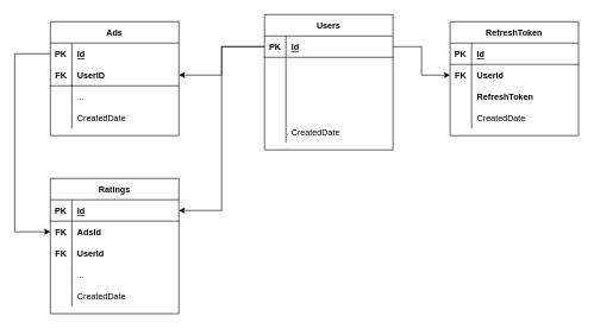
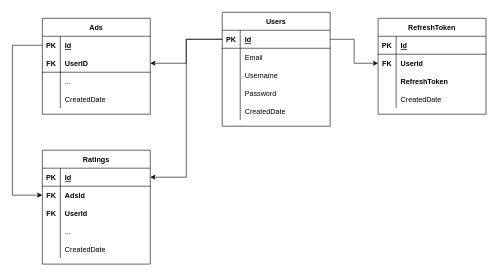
  <mxCell id="0" />
  <mxCell id="1" parent="0" />
  <mxCell id="2" value="Ads" style="shape=table;startSize=30;container=1;collapsible=1;childLayout=tableLayout;fixedRows=1;rowLines=0;fontStyle=1;align=center;resizeLast=1;" vertex="1" parent="1"><mxGeometry x="70" y="30" width="180" height="160" as="geometry"><mxRectangle x="130" y="300" width="60" height="30" as="alternateBounds" /></mxGeometry></mxCell>
  <mxCell id="3" value="" style="shape=partialRectangle;collapsible=0;dropTarget=0;pointerEvents=0;fillColor=none;top=0;left=0;bottom=0;right=0;points=[[0,0.5],[1,0.5]];portConstraint=eastwest;" vertex="1" parent="2"><mxGeometry y="30" width="180" height="30" as="geometry" /></mxCell>
  <mxCell id="4" value="PK" style="shape=partialRectangle;connectable=0;fillColor=none;top=0;left=0;bottom=0;right=0;fontStyle=1;overflow=hidden;" vertex="1" parent="3"><mxGeometry width="30" height="30" as="geometry" /></mxCell>
  <mxCell id="5" value="Id" style="shape=partialRectangle;connectable=0;fillColor=none;top=0;left=0;bottom=0;right=0;align=left;spacingLeft=6;fontStyle=5;overflow=hidden;" vertex="1" parent="3"><mxGeometry x="30" width="150" height="30" as="geometry" /></mxCell>
  <mxCell id="6" value="" style="shape=partialRectangle;collapsible=0;dropTarget=0;pointerEvents=0;fillColor=none;top=0;left=0;bottom=0;right=0;points=[[0,0.5],[1,0.5]];portConstraint=eastwest;" vertex="1" parent="2"><mxGeometry y="60" width="180" height="30" as="geometry" /></mxCell>
  <mxCell id="7" value="FK" style="shape=partialRectangle;connectable=0;top=0;left=0;bottom=1;right=0;editable=1;overflow=hidden;fontStyle=1;fillColor=none;shadow=0;sketch=0;" vertex="1" parent="6"><mxGeometry width="30" height="30" as="geometry" /></mxCell>
  <mxCell id="8" value="UserID" style="shape=partialRectangle;connectable=0;top=0;left=0;bottom=1;right=0;align=left;spacingLeft=6;overflow=hidden;fontStyle=1;fillColor=none;shadow=0;sketch=0;" vertex="1" parent="6"><mxGeometry x="30" width="150" height="30" as="geometry" /></mxCell>
  <mxCell id="9" value="" style="shape=partialRectangle;collapsible=0;dropTarget=0;pointerEvents=0;fillColor=none;top=0;left=0;bottom=0;right=0;points=[[0,0.5],[1,0.5]];portConstraint=eastwest;" vertex="1" parent="2"><mxGeometry y="90" width="180" height="30" as="geometry" /></mxCell>
  <mxCell id="10" value="" style="shape=partialRectangle;connectable=0;top=0;left=0;bottom=0;right=0;editable=1;overflow=hidden;strokeWidth=1;fillColor=none;" vertex="1" parent="9"><mxGeometry width="30" height="30" as="geometry" /></mxCell>
  <mxCell id="11" value="..." style="shape=partialRectangle;connectable=0;top=0;left=0;bottom=0;right=0;align=left;spacingLeft=6;overflow=hidden;strokeWidth=1;fillColor=none;" vertex="1" parent="9"><mxGeometry x="30" width="150" height="30" as="geometry" /></mxCell>
  <mxCell id="12" value="" style="shape=partialRectangle;collapsible=0;dropTarget=0;pointerEvents=0;fillColor=none;top=0;left=0;bottom=0;right=0;points=[[0,0.5],[1,0.5]];portConstraint=eastwest;" vertex="1" parent="2"><mxGeometry y="120" width="180" height="30" as="geometry" /></mxCell>
  <mxCell id="13" value="" style="shape=partialRectangle;connectable=0;fillColor=none;top=0;left=0;bottom=0;right=0;editable=1;overflow=hidden;" vertex="1" parent="12"><mxGeometry width="30" height="30" as="geometry" /></mxCell>
  <mxCell id="14" value="CreatedDate" style="shape=partialRectangle;connectable=0;fillColor=none;top=0;left=0;bottom=0;right=0;align=left;spacingLeft=6;overflow=hidden;" vertex="1" parent="12"><mxGeometry x="30" width="150" height="30" as="geometry" /></mxCell>
  <mxCell id="15" value="Users" style="shape=table;startSize=30;container=1;collapsible=1;childLayout=tableLayout;fixedRows=1;rowLines=0;fontStyle=1;align=center;resizeLast=1;" vertex="1" parent="1"><mxGeometry x="370" y="20" width="180" height="190" as="geometry" /></mxCell>
  <mxCell id="16" value="" style="shape=partialRectangle;collapsible=0;dropTarget=0;pointerEvents=0;fillColor=none;top=0;left=0;bottom=1;right=0;points=[[0,0.5],[1,0.5]];portConstraint=eastwest;" vertex="1" parent="15"><mxGeometry y="30" width="180" height="30" as="geometry" /></mxCell>
  <mxCell id="17" value="PK" style="shape=partialRectangle;connectable=0;fillColor=none;top=0;left=0;bottom=0;right=0;fontStyle=1;overflow=hidden;" vertex="1" parent="16"><mxGeometry width="30" height="30" as="geometry" /></mxCell>
  <mxCell id="18" value="Id" style="shape=partialRectangle;connectable=0;fillColor=none;top=0;left=0;bottom=0;right=0;align=left;spacingLeft=6;fontStyle=5;overflow=hidden;" vertex="1" parent="16"><mxGeometry x="30" width="150" height="30" as="geometry" /></mxCell>
  <mxCell id="19" value="" style="shape=partialRectangle;collapsible=0;dropTarget=0;pointerEvents=0;fillColor=none;top=0;left=0;bottom=0;right=0;points=[[0,0.5],[1,0.5]];portConstraint=eastwest;" vertex="1" parent="15"><mxGeometry y="60" width="180" height="30" as="geometry" /></mxCell>
  <mxCell id="20" value="" style="shape=partialRectangle;connectable=0;fillColor=none;top=0;left=0;bottom=0;right=0;editable=1;overflow=hidden;" vertex="1" parent="19"><mxGeometry width="30" height="30" as="geometry" /></mxCell>
+ <mxCell id="21" value="Email" style="shape=partialRectangle;connectable=0;fillColor=none;top=0;left=0;bottom=0;right=0;align=left;spacingLeft=6;overflow=hidden;" vertex="1" parent="19"><mxGeometry x="30" width="150" height="30" as="geometry" /></mxCell>
  <mxCell id="22" value="" style="shape=partialRectangle;collapsible=0;dropTarget=0;pointerEvents=0;fillColor=none;top=0;left=0;bottom=0;right=0;points=[[0,0.5],[1,0.5]];portConstraint=eastwest;" vertex="1" parent="15"><mxGeometry y="90" width="180" height="30" as="geometry" /></mxCell>
  <mxCell id="23" value="" style="shape=partialRectangle;connectable=0;fillColor=none;top=0;left=0;bottom=0;right=0;editable=1;overflow=hidden;" vertex="1" parent="22"><mxGeometry width="30" height="30" as="geometry" /></mxCell>
+ <mxCell id="24" value="Username" style="shape=partialRectangle;connectable=0;fillColor=none;top=0;left=0;bottom=0;right=0;align=left;spacingLeft=6;overflow=hidden;" vertex="1" parent="22"><mxGeometry x="30" width="150" height="30" as="geometry" /></mxCell>
  <mxCell id="25" value="" style="shape=partialRectangle;collapsible=0;dropTarget=0;pointerEvents=0;fillColor=none;top=0;left=0;bottom=0;right=0;points=[[0,0.5],[1,0.5]];portConstraint=eastwest;" vertex="1" parent="15"><mxGeometry y="120" width="180" height="30" as="geometry" /></mxCell>
  <mxCell id="26" value="" style="shape=partialRectangle;connectable=0;fillColor=none;top=0;left=0;bottom=0;right=0;editable=1;overflow=hidden;" vertex="1" parent="25"><mxGeometry width="30" height="30" as="geometry" /></mxCell>
+ <mxCell id="27" value="Password" style="shape=partialRectangle;connectable=0;fillColor=none;top=0;left=0;bottom=0;right=0;align=left;spacingLeft=6;overflow=hidden;" vertex="1" parent="25"><mxGeometry x="30" width="150" height="30" as="geometry" /></mxCell>
  <mxCell id="28" style="shape=partialRectangle;collapsible=0;dropTarget=0;pointerEvents=0;fillColor=none;top=0;left=0;bottom=0;right=0;points=[[0,0.5],[1,0.5]];portConstraint=eastwest;" vertex="1" parent="15"><mxGeometry y="150" width="180" height="30" as="geometry" /></mxCell>
  <mxCell id="29" style="shape=partialRectangle;connectable=0;fillColor=none;top=0;left=0;bottom=0;right=0;editable=1;overflow=hidden;" vertex="1" parent="28"><mxGeometry width="30" height="30" as="geometry" /></mxCell>
  <mxCell id="30" value="CreatedDate" style="shape=partialRectangle;connectable=0;fillColor=none;top=0;left=0;bottom=0;right=0;align=left;spacingLeft=6;overflow=hidden;" vertex="1" parent="28"><mxGeometry x="30" width="150" height="30" as="geometry" /></mxCell>
  <mxCell id="31" value="Ratings" style="shape=table;startSize=30;container=1;collapsible=1;childLayout=tableLayout;fixedRows=1;rowLines=0;fontStyle=1;align=center;resizeLast=1;" vertex="1" parent="1"><mxGeometry x="70" y="250" width="180" height="190" as="geometry" /></mxCell>
  <mxCell id="32" value="" style="shape=partialRectangle;collapsible=0;dropTarget=0;pointerEvents=0;fillColor=none;top=0;left=0;bottom=1;right=0;points=[[0,0.5],[1,0.5]];portConstraint=eastwest;" vertex="1" parent="31"><mxGeometry y="30" width="180" height="30" as="geometry" /></mxCell>
  <mxCell id="33" value="PK" style="shape=partialRectangle;connectable=0;fillColor=none;top=0;left=0;bottom=0;right=0;fontStyle=1;overflow=hidden;" vertex="1" parent="32"><mxGeometry width="30" height="30" as="geometry" /></mxCell>
  <mxCell id="34" value="Id" style="shape=partialRectangle;connectable=0;fillColor=none;top=0;left=0;bottom=0;right=0;align=left;spacingLeft=6;fontStyle=5;overflow=hidden;" vertex="1" parent="32"><mxGeometry x="30" width="150" height="30" as="geometry" /></mxCell>
  <mxCell id="35" value="" style="shape=partialRectangle;collapsible=0;dropTarget=0;pointerEvents=0;fillColor=none;top=0;left=0;bottom=0;right=0;points=[[0,0.5],[1,0.5]];portConstraint=eastwest;" vertex="1" parent="31"><mxGeometry y="60" width="180" height="30" as="geometry" /></mxCell>
  <mxCell id="36" value="FK" style="shape=partialRectangle;connectable=0;fillColor=none;top=0;left=0;bottom=0;right=0;editable=1;overflow=hidden;fontStyle=1" vertex="1" parent="35"><mxGeometry width="30" height="30" as="geometry" /></mxCell>
  <mxCell id="37" value="AdsId" style="shape=partialRectangle;connectable=0;fillColor=none;top=0;left=0;bottom=0;right=0;align=left;spacingLeft=6;overflow=hidden;fontStyle=1" vertex="1" parent="35"><mxGeometry x="30" width="150" height="30" as="geometry" /></mxCell>
  <mxCell id="38" value="" style="shape=partialRectangle;collapsible=0;dropTarget=0;pointerEvents=0;fillColor=none;top=0;left=0;bottom=0;right=0;points=[[0,0.5],[1,0.5]];portConstraint=eastwest;" vertex="1" parent="31"><mxGeometry y="90" width="180" height="30" as="geometry" /></mxCell>
  <mxCell id="39" value="FK" style="shape=partialRectangle;connectable=0;fillColor=none;top=0;left=0;bottom=0;right=0;editable=1;overflow=hidden;fontStyle=1" vertex="1" parent="38"><mxGeometry width="30" height="30" as="geometry" /></mxCell>
  <mxCell id="40" value="UserId" style="shape=partialRectangle;connectable=0;fillColor=none;top=0;left=0;bottom=0;right=0;align=left;spacingLeft=6;overflow=hidden;fontStyle=1" vertex="1" parent="38"><mxGeometry x="30" width="150" height="30" as="geometry" /></mxCell>
  <mxCell id="41" style="shape=partialRectangle;collapsible=0;dropTarget=0;pointerEvents=0;fillColor=none;top=0;left=0;bottom=0;right=0;points=[[0,0.5],[1,0.5]];portConstraint=eastwest;" vertex="1" parent="31"><mxGeometry y="120" width="180" height="30" as="geometry" /></mxCell>
  <mxCell id="42" style="shape=partialRectangle;connectable=0;fillColor=none;top=0;left=0;bottom=0;right=0;editable=1;overflow=hidden;" vertex="1" parent="41"><mxGeometry width="30" height="30" as="geometry" /></mxCell>
  <mxCell id="43" value="..." style="shape=partialRectangle;connectable=0;fillColor=none;top=0;left=0;bottom=0;right=0;align=left;spacingLeft=6;overflow=hidden;" vertex="1" parent="41"><mxGeometry x="30" width="150" height="30" as="geometry" /></mxCell>
  <mxCell id="44" value="" style="shape=partialRectangle;collapsible=0;dropTarget=0;pointerEvents=0;fillColor=none;top=0;left=0;bottom=0;right=0;points=[[0,0.5],[1,0.5]];portConstraint=eastwest;" vertex="1" parent="31"><mxGeometry y="150" width="180" height="30" as="geometry" /></mxCell>
  <mxCell id="45" value="" style="shape=partialRectangle;connectable=0;fillColor=none;top=0;left=0;bottom=0;right=0;editable=1;overflow=hidden;" vertex="1" parent="44"><mxGeometry width="30" height="30" as="geometry" /></mxCell>
  <mxCell id="46" value="CreatedDate" style="shape=partialRectangle;connectable=0;fillColor=none;top=0;left=0;bottom=0;right=0;align=left;spacingLeft=6;overflow=hidden;" vertex="1" parent="44"><mxGeometry x="30" width="150" height="30" as="geometry" /></mxCell>
  <mxCell id="47" style="edgeStyle=orthogonalEdgeStyle;rounded=0;orthogonalLoop=1;jettySize=auto;html=1;" edge="1" parent="1" source="16" target="6"><mxGeometry relative="1" as="geometry" /></mxCell>
  <mxCell id="48" style="edgeStyle=orthogonalEdgeStyle;rounded=0;orthogonalLoop=1;jettySize=auto;html=1;entryX=0;entryY=0.5;entryDx=0;entryDy=0;exitX=0;exitY=0.5;exitDx=0;exitDy=0;" edge="1" parent="1" source="3" target="35"><mxGeometry relative="1" as="geometry"><Array as="points"><mxPoint x="20" y="75" /><mxPoint x="20" y="325" /></Array></mxGeometry></mxCell>
  <mxCell id="49" style="edgeStyle=orthogonalEdgeStyle;rounded=0;orthogonalLoop=1;jettySize=auto;html=1;entryX=1;entryY=0.5;entryDx=0;entryDy=0;" edge="1" parent="1" source="16" target="32"><mxGeometry relative="1" as="geometry" /></mxCell>
  <mxCell id="50" value="RefreshToken" style="shape=table;startSize=30;container=1;collapsible=1;childLayout=tableLayout;fixedRows=1;rowLines=0;fontStyle=1;align=center;resizeLast=1;" vertex="1" parent="1"><mxGeometry x="630" y="30" width="180" height="160" as="geometry" /></mxCell>
  <mxCell id="51" value="" style="shape=partialRectangle;collapsible=0;dropTarget=0;pointerEvents=0;fillColor=none;top=0;left=0;bottom=1;right=0;points=[[0,0.5],[1,0.5]];portConstraint=eastwest;" vertex="1" parent="50"><mxGeometry y="30" width="180" height="30" as="geometry" /></mxCell>
  <mxCell id="52" value="PK" style="shape=partialRectangle;connectable=0;fillColor=none;top=0;left=0;bottom=0;right=0;fontStyle=1;overflow=hidden;" vertex="1" parent="51"><mxGeometry width="30" height="30" as="geometry" /></mxCell>
  <mxCell id="53" value="Id" style="shape=partialRectangle;connectable=0;fillColor=none;top=0;left=0;bottom=0;right=0;align=left;spacingLeft=6;fontStyle=5;overflow=hidden;" vertex="1" parent="51"><mxGeometry x="30" width="150" height="30" as="geometry" /></mxCell>
  <mxCell id="54" value="" style="shape=partialRectangle;collapsible=0;dropTarget=0;pointerEvents=0;fillColor=none;top=0;left=0;bottom=0;right=0;points=[[0,0.5],[1,0.5]];portConstraint=eastwest;" vertex="1" parent="50"><mxGeometry y="60" width="180" height="30" as="geometry" /></mxCell>
  <mxCell id="55" value="FK" style="shape=partialRectangle;connectable=0;fillColor=none;top=0;left=0;bottom=0;right=0;editable=1;overflow=hidden;fontStyle=1" vertex="1" parent="54"><mxGeometry width="30" height="30" as="geometry" /></mxCell>
  <mxCell id="56" value="UserId" style="shape=partialRectangle;connectable=0;fillColor=none;top=0;left=0;bottom=0;right=0;align=left;spacingLeft=6;overflow=hidden;fontStyle=1" vertex="1" parent="54"><mxGeometry x="30" width="150" height="30" as="geometry" /></mxCell>
  <mxCell id="57" value="" style="shape=partialRectangle;collapsible=0;dropTarget=0;pointerEvents=0;fillColor=none;top=0;left=0;bottom=0;right=0;points=[[0,0.5],[1,0.5]];portConstraint=eastwest;" vertex="1" parent="50"><mxGeometry y="90" width="180" height="30" as="geometry" /></mxCell>
  <mxCell id="58" value="" style="shape=partialRectangle;connectable=0;fillColor=none;top=0;left=0;bottom=0;right=0;editable=1;overflow=hidden;fontStyle=1" vertex="1" parent="57"><mxGeometry width="30" height="30" as="geometry" /></mxCell>
  <mxCell id="59" value="RefreshToken" style="shape=partialRectangle;connectable=0;fillColor=none;top=0;left=0;bottom=0;right=0;align=left;spacingLeft=6;overflow=hidden;fontStyle=1" vertex="1" parent="57"><mxGeometry x="30" width="150" height="30" as="geometry" /></mxCell>
  <mxCell id="60" value="" style="shape=partialRectangle;collapsible=0;dropTarget=0;pointerEvents=0;fillColor=none;top=0;left=0;bottom=0;right=0;points=[[0,0.5],[1,0.5]];portConstraint=eastwest;" vertex="1" parent="50"><mxGeometry y="120" width="180" height="30" as="geometry" /></mxCell>
  <mxCell id="61" value="" style="shape=partialRectangle;connectable=0;fillColor=none;top=0;left=0;bottom=0;right=0;editable=1;overflow=hidden;" vertex="1" parent="60"><mxGeometry width="30" height="30" as="geometry" /></mxCell>
  <mxCell id="62" value="CreatedDate" style="shape=partialRectangle;connectable=0;fillColor=none;top=0;left=0;bottom=0;right=0;align=left;spacingLeft=6;overflow=hidden;" vertex="1" parent="60"><mxGeometry x="30" width="150" height="30" as="geometry" /></mxCell>
  <mxCell id="63" style="edgeStyle=orthogonalEdgeStyle;rounded=0;orthogonalLoop=1;jettySize=auto;html=1;" edge="1" parent="1" source="16" target="54"><mxGeometry relative="1" as="geometry" /></mxCell>
